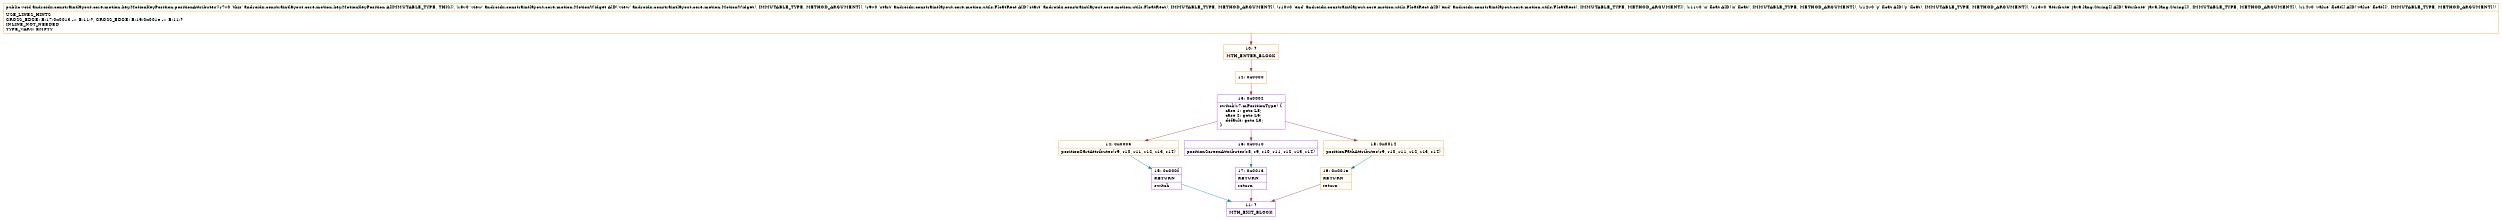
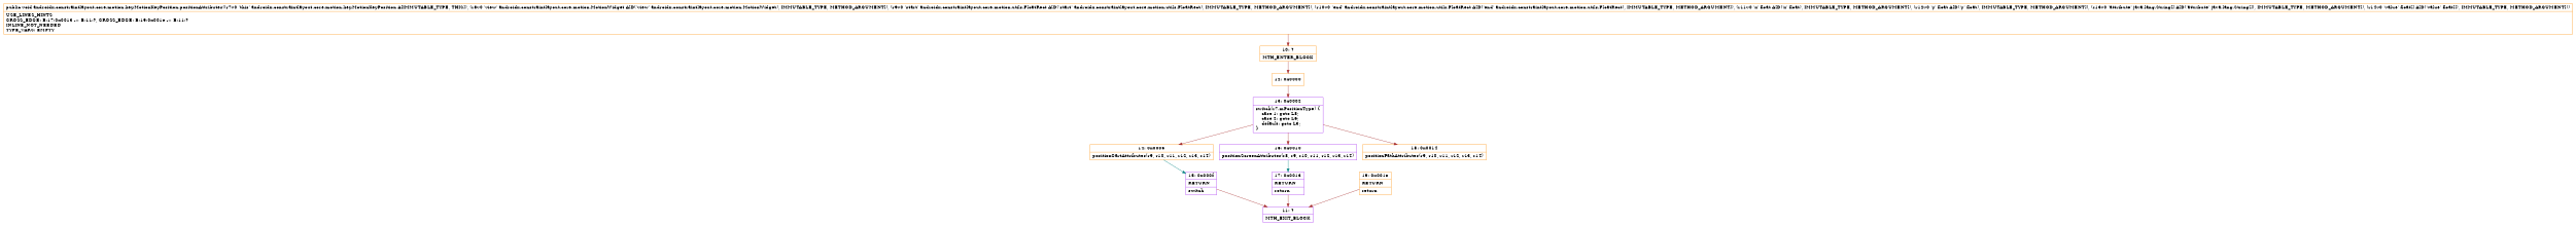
  digraph {
    node [color=darkorange shape=record]
    edge [color=brown]
    n1 [label="{10\:\ ?|MTH_ENTER_BLOCK\l}"]
    n2 [label="{12\:\ 0x0000}"]
    n3 [color=purple label="{13\:\ 0x0002|switch(r7.mPositionType) \{\l    case 1: goto L8;\l    case 2: goto L6;\l    default: goto L3;\l\}\l}"]
    n4 [label="{14\:\ 0x0005|positionCartAttributes(r9, r10, r11, r12, r13, r14)\l}"]
    n5 [color=purple label="{16\:\ 0x0010|positionScreenAttributes(r8, r9, r10, r11, r12, r13, r14)\l}"]
    n6 [label="{18\:\ 0x0014|positionPathAttributes(r9, r10, r11, r12, r13, r14)\l}"]
    n7 [color=purple label="{15\:\ 0x000f|RETURN\l|switch\l}"]
    n8 [color=purple label="{17\:\ 0x0013|RETURN\l|return\l}"]
    n9 [label="{19\:\ 0x001e|RETURN\l|return\l}"]
    n10 [color=purple label="{11\:\ ?|MTH_EXIT_BLOCK\l}"]
    n11 [label="{public void androidx.constraintlayout.core.motion.key.MotionKeyPosition.positionAttributes((r7v0 'this' androidx.constraintlayout.core.motion.key.MotionKeyPosition A[IMMUTABLE_TYPE, THIS]), (r8v0 'view' androidx.constraintlayout.core.motion.MotionWidget A[D('view' androidx.constraintlayout.core.motion.MotionWidget), IMMUTABLE_TYPE, METHOD_ARGUMENT]), (r9v0 'start' androidx.constraintlayout.core.motion.utils.FloatRect A[D('start' androidx.constraintlayout.core.motion.utils.FloatRect), IMMUTABLE_TYPE, METHOD_ARGUMENT]), (r10v0 'end' androidx.constraintlayout.core.motion.utils.FloatRect A[D('end' androidx.constraintlayout.core.motion.utils.FloatRect), IMMUTABLE_TYPE, METHOD_ARGUMENT]), (r11v0 'x' float A[D('x' float), IMMUTABLE_TYPE, METHOD_ARGUMENT]), (r12v0 'y' float A[D('y' float), IMMUTABLE_TYPE, METHOD_ARGUMENT]), (r13v0 'attribute' java.lang.String[] A[D('attribute' java.lang.String[]), IMMUTABLE_TYPE, METHOD_ARGUMENT]), (r14v0 'value' float[] A[D('value' float[]), IMMUTABLE_TYPE, METHOD_ARGUMENT]))  | USE_LINES_HINTS\lCROSS_EDGE: B:17:0x0013 \-\> B:11:?, CROSS_EDGE: B:19:0x001e \-\> B:11:?\lINLINE_NOT_NEEDED\lTYPE_VARS: EMPTY\l}"]
    n1 -> n2
    n2 -> n3
    n3 -> n4
    n3 -> n5
    n3 -> n6
    n4 -> n7 [color=teal]
    n5 -> n8 [color=teal]
-   n6 -> n9 [color=teal]
-   n7 -> n10 [color=teal]
+   n7 -> n10
    n8 -> n10
    n9 -> n10
    n11 -> n1
  }
